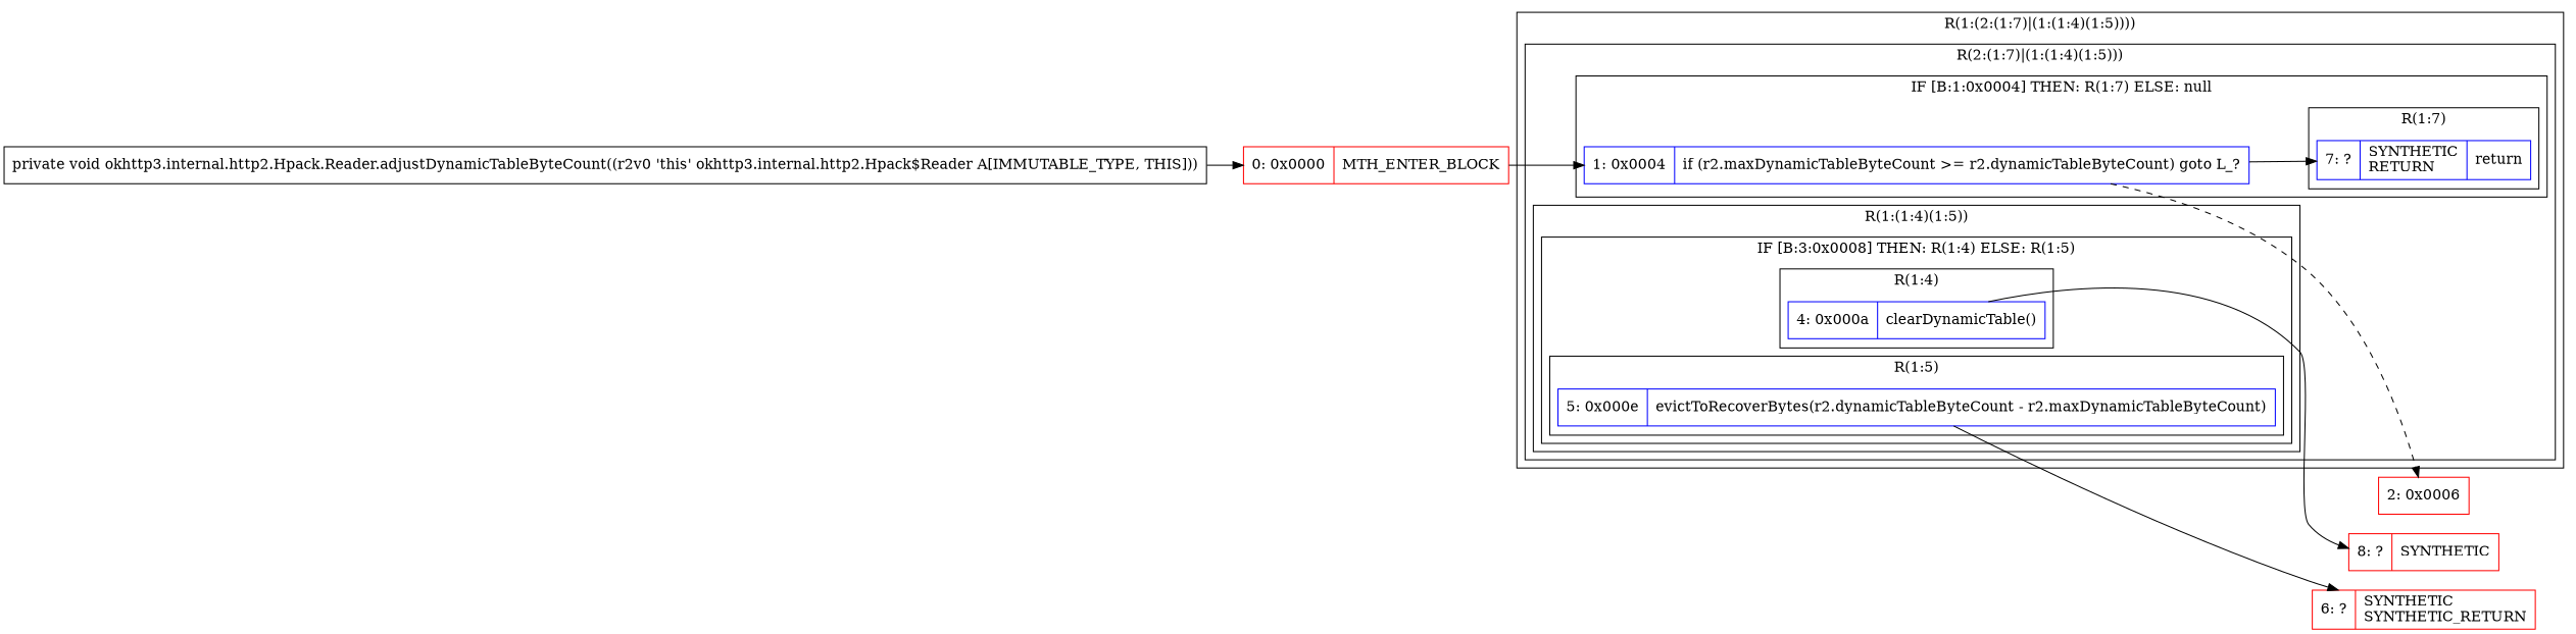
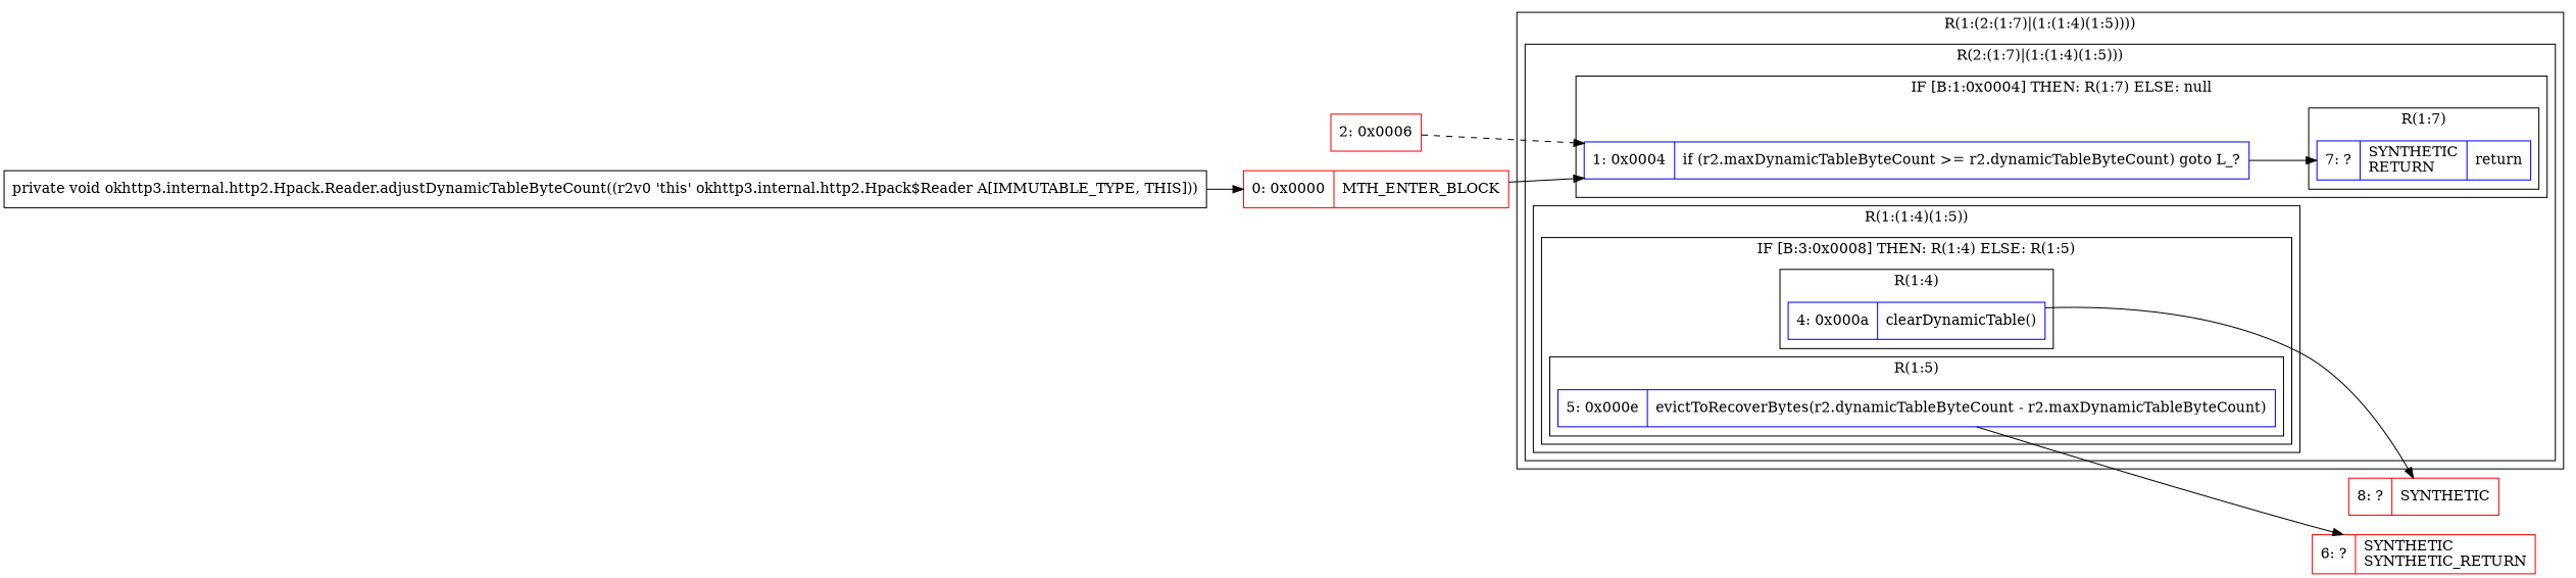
  digraph {
    rankdir=LR
    node [color=blue shape=record]
    n1 [label="{7\:\ ?|SYNTHETIC\lRETURN\l|return\l}"]
    n2 [label="{1\:\ 0x0004|if (r2.maxDynamicTableByteCount \>= r2.dynamicTableByteCount) goto L_?\l}"]
    n3 [label="{4\:\ 0x000a|clearDynamicTable()\l}"]
    n4 [label="{5\:\ 0x000e|evictToRecoverBytes(r2.dynamicTableByteCount \- r2.maxDynamicTableByteCount)\l}"]
    n5 [color=red label="{2\:\ 0x0006}"]
    n6 [color=red label="{8\:\ ?|SYNTHETIC\l}"]
    n7 [color=red label="{6\:\ ?|SYNTHETIC\lSYNTHETIC_RETURN\l}"]
    n8 [color=red label="{0\:\ 0x0000|MTH_ENTER_BLOCK\l}"]
    n9 [label="{private void okhttp3.internal.http2.Hpack.Reader.adjustDynamicTableByteCount((r2v0 'this' okhttp3.internal.http2.Hpack$Reader A[IMMUTABLE_TYPE, THIS])) }" color=""]
    subgraph cluster_1 {
      label="R(1:(2:(1:7)|(1:(1:4)(1:5))))"
      subgraph cluster_2 {
        label="R(2:(1:7)|(1:(1:4)(1:5)))"
        subgraph cluster_3 {
          label="IF [B:1:0x0004] THEN: R(1:7) ELSE: null"
          n2
          subgraph cluster_4 {
            label="R(1:7)"
            n1
          }
        }
        subgraph cluster_5 {
          label="R(1:(1:4)(1:5))"
          subgraph cluster_6 {
            label="IF [B:3:0x0008] THEN: R(1:4) ELSE: R(1:5)"
            subgraph cluster_7 {
              label="R(1:4)"
              n3
            }
            subgraph cluster_8 {
              label="R(1:5)"
              n4
            }
          }
        }
      }
    }
    n2 -> n1
-   n2 -> n5 [style=dashed]
+   n5 -> n2 [style=dashed]
    n3 -> n6
    n4 -> n7
    n8 -> n2
    n9 -> n8
  }
